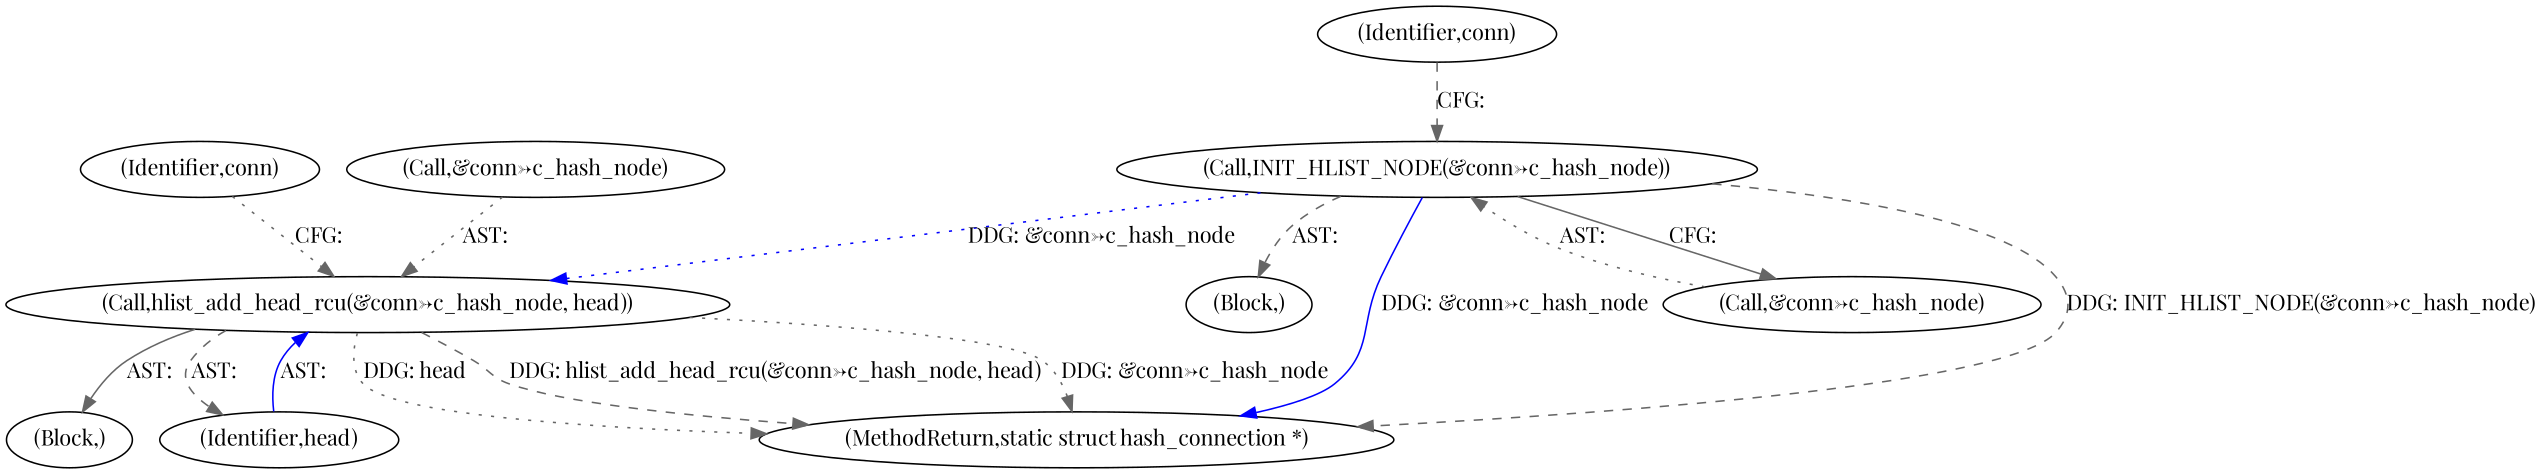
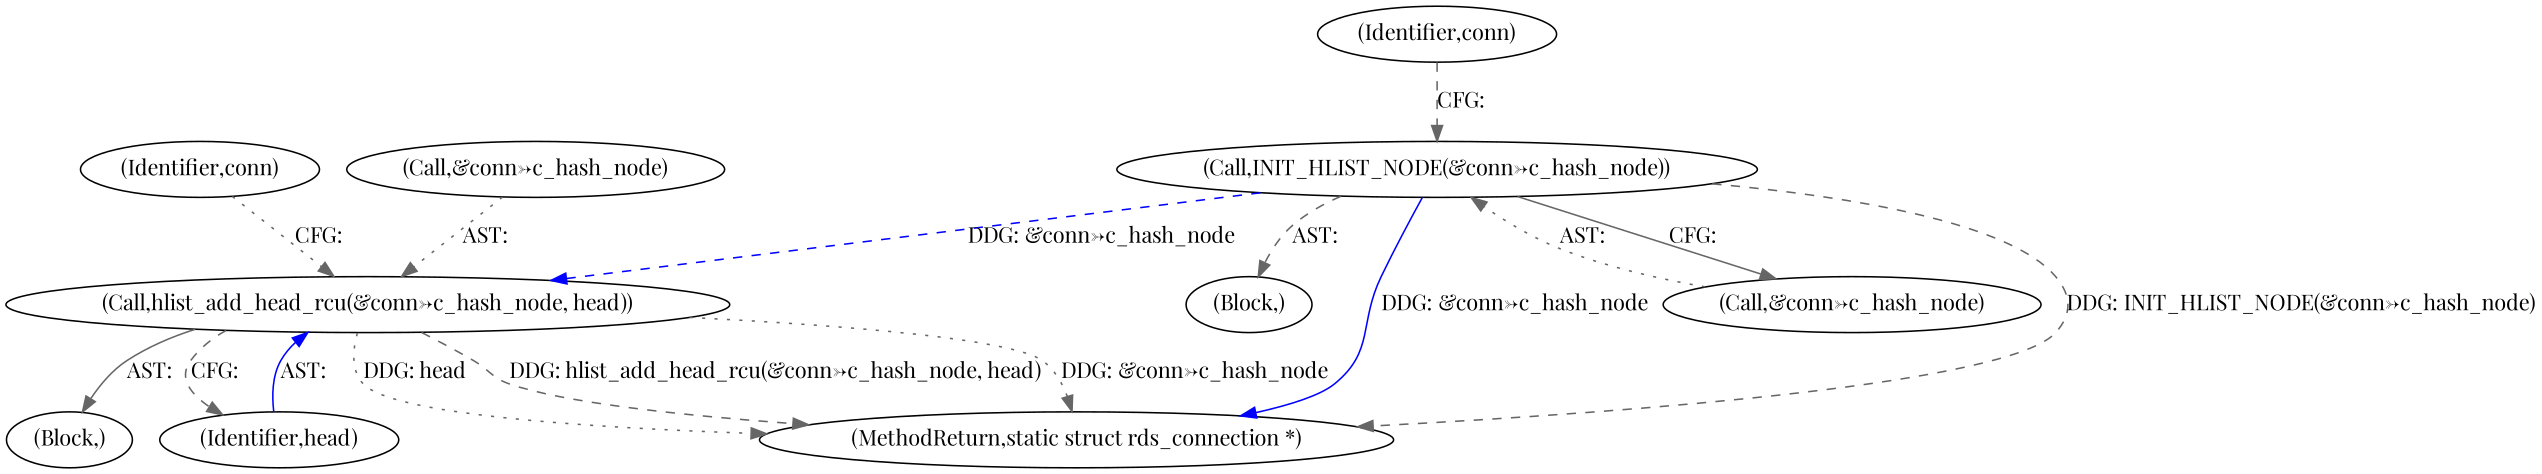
  digraph {
    fontname="Playfair Display"
    node [fontname="Playfair Display"]
    edge [color=gray40 fontname="Playfair Display" style=dashed]
    n1 [label="(Call,INIT_HLIST_NODE(&conn->c_hash_node))"]
    n2 [label="(Call,hlist_add_head_rcu(&conn->c_hash_node, head))"]
    n3 [label="(Call,&conn->c_hash_node)"]
    n4 [label="(Block,)"]
-   n5 [label="(MethodReturn,static struct hash_connection *)"]
+   n5 [label="(MethodReturn,static struct rds_connection *)"]
    n6 [label="(Block,)"]
    n7 [label="(Identifier,head)"]
    n8 [label="(Identifier,conn)"]
    n9 [label="(Identifier,conn)"]
    n10 [label="(Call,&conn->c_hash_node)"]
-   n1 -> n2 [color=blue label="DDG: &conn->c_hash_node" style=dotted]
+   n1 -> n2 [color=blue label="DDG: &conn->c_hash_node"]
    n1 -> n3 [label="CFG: " style=solid]
    n1 -> n4 [label="AST: "]
    n1 -> n5 [color=blue label="DDG: &conn->c_hash_node" style=solid]
    n1 -> n5 [label="DDG: INIT_HLIST_NODE(&conn->c_hash_node)"]
    n2 -> n5 [label="DDG: hlist_add_head_rcu(&conn->c_hash_node, head)"]
    n2 -> n5 [label="DDG: &conn->c_hash_node" style=dotted]
    n2 -> n5 [label="DDG: head" style=dotted]
    n2 -> n6 [label="AST: " style=solid]
-   n2 -> n7 [label="AST: "]
+   n2 -> n7 [label="CFG: "]
    n3 -> n1 [label="AST: " style=dotted]
    n7 -> n2 [color=blue label="AST: " style=solid]
    n8 -> n1 [label="CFG: "]
    n9 -> n2 [label="CFG: " style=dotted]
    n10 -> n2 [label="AST: " style=dotted]
  }
